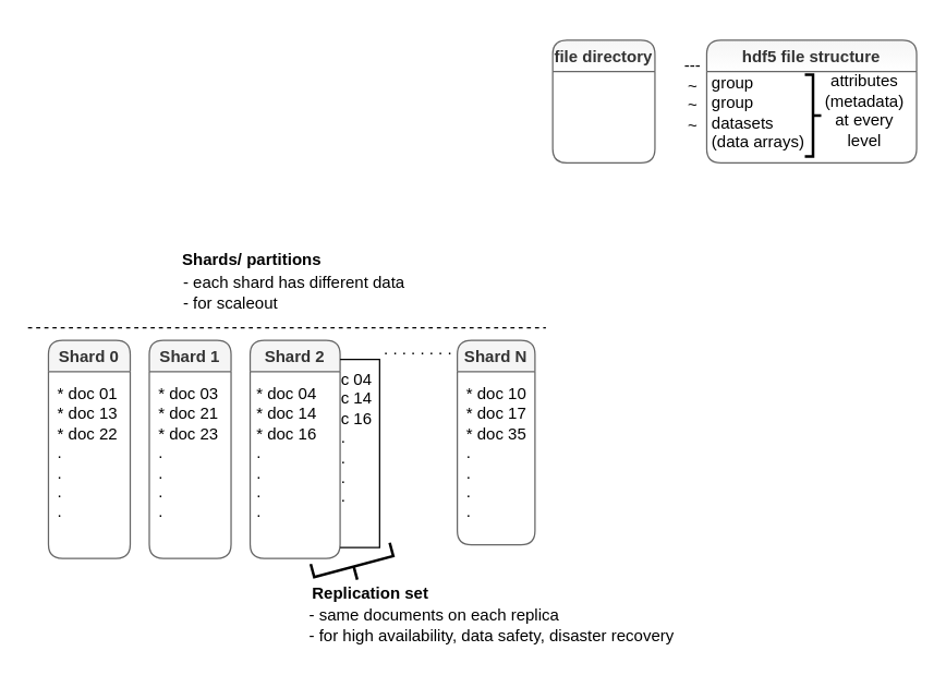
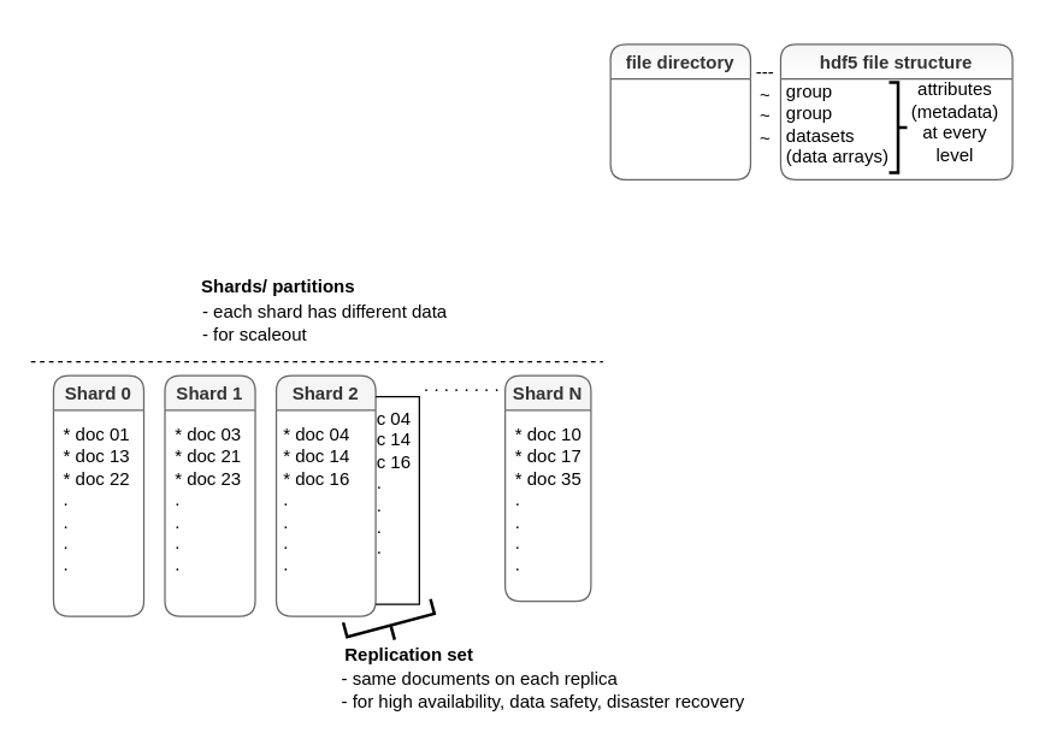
  <mxCell id="0" />
  <mxCell id="1" parent="0" />
  <mxCell id="2" value="&lt;div align=&quot;left&quot;&gt;c 04&lt;br&gt;&lt;/div&gt;&lt;div align=&quot;left&quot;&gt;c 14&lt;/div&gt;&lt;div align=&quot;left&quot;&gt;c 16&lt;br&gt;&lt;/div&gt;&lt;div align=&quot;left&quot;&gt;.&lt;/div&gt;&lt;div align=&quot;left&quot;&gt;.&lt;/div&gt;&lt;div align=&quot;left&quot;&gt;.&lt;/div&gt;&lt;div align=&quot;left&quot;&gt;.&lt;/div&gt;&lt;div align=&quot;left&quot;&gt;&lt;br&gt;&lt;/div&gt;" style="text;html=1;align=left;verticalAlign=middle;resizable=0;points=[];autosize=1;" vertex="1" parent="1"><mxGeometry x="248" y="268" width="40" height="120" as="geometry" /></mxCell>
  <mxCell id="3" value="&lt;div align=&quot;center&quot;&gt;&lt;br&gt;&lt;/div&gt;&lt;div align=&quot;center&quot;&gt;---&lt;br&gt;&lt;/div&gt;&lt;div align=&quot;center&quot;&gt;~&lt;/div&gt;&lt;div align=&quot;center&quot;&gt;~&lt;/div&gt;&lt;div align=&quot;center&quot;&gt;~&lt;/div&gt;" style="text;whiteSpace=wrap;html=1;align=center;" vertex="1" parent="1"><mxGeometry x="498" y="20" width="20" height="100" as="geometry" /></mxCell>
- <mxCell id="4" value="file directory" style="swimlane;rounded=1;fillColor=#f5f5f5;strokeColor=#666666;fontColor=#333333;gradientColor=#ffffff;swimlaneFillColor=none;" vertex="1" parent="1"><mxGeometry x="405" y="29" width="75" height="90" as="geometry" /></mxCell>
+ <mxCell id="4" value="file directory" style="swimlane;rounded=1;fillColor=#f5f5f5;strokeColor=#666666;fontColor=#333333;gradientColor=#ffffff;swimlaneFillColor=none;" vertex="1" parent="1"><mxGeometry x="405" y="29" width="93" height="90" as="geometry" /></mxCell>
  <mxCell id="5" value="hdf5 file structure" style="swimlane;rounded=1;fillColor=#f5f5f5;strokeColor=#666666;fontColor=#333333;gradientColor=#ffffff;" vertex="1" parent="1"><mxGeometry x="518" y="29" width="154" height="90" as="geometry" /></mxCell>
  <mxCell id="6" value="&lt;div&gt;group&lt;/div&gt;&lt;div&gt;group&lt;/div&gt;&lt;div&gt;datasets &lt;br&gt;&lt;/div&gt;&lt;div&gt;(data arrays)&lt;/div&gt;" style="text;whiteSpace=wrap;html=1;" vertex="1" parent="5"><mxGeometry x="2" y="18" width="88" height="76" as="geometry" /></mxCell>
  <mxCell id="7" value="&lt;div align=&quot;center&quot;&gt;&lt;br&gt;&lt;/div&gt;&lt;div align=&quot;center&quot;&gt;attributes (metadata) &lt;br&gt;&lt;/div&gt;&lt;div align=&quot;center&quot;&gt;at every&lt;/div&gt;&lt;div align=&quot;center&quot;&gt;level&lt;/div&gt;" style="text;whiteSpace=wrap;html=1;align=center;" vertex="1" parent="5"><mxGeometry x="86" y="1.75" width="60" height="75" as="geometry" /></mxCell>
  <mxCell id="8" value="" style="strokeWidth=2;html=1;shape=mxgraph.flowchart.annotation_2;align=left;labelPosition=right;pointerEvents=1;rotation=-180;" vertex="1" parent="5"><mxGeometry x="72" y="25.25" width="12" height="60" as="geometry" /></mxCell>
  <mxCell id="9" value="Shard 0" style="swimlane;rounded=1;fillColor=#f5f5f5;strokeColor=#666666;fontColor=#333333;" vertex="1" parent="1"><mxGeometry x="35" y="249" width="60" height="160" as="geometry"><mxRectangle x="90" y="500" width="80" height="23" as="alternateBounds" /></mxGeometry></mxCell>
  <mxCell id="10" value="&lt;div align=&quot;left&quot;&gt;* doc 01&lt;/div&gt;&lt;div align=&quot;left&quot;&gt;* doc 13&lt;/div&gt;&lt;div align=&quot;left&quot;&gt;* doc 22&lt;/div&gt;&lt;div align=&quot;left&quot;&gt;.&lt;/div&gt;&lt;div align=&quot;left&quot;&gt;.&lt;/div&gt;&lt;div align=&quot;left&quot;&gt;.&lt;/div&gt;&lt;div align=&quot;left&quot;&gt;.&lt;/div&gt;&lt;div align=&quot;left&quot;&gt;&lt;br&gt;&lt;/div&gt;" style="text;html=1;align=left;verticalAlign=middle;resizable=0;points=[];autosize=1;" vertex="1" parent="9"><mxGeometry x="5" y="30" width="60" height="120" as="geometry" /></mxCell>
  <mxCell id="11" value="Shard 1" style="swimlane;rounded=1;fillColor=#f5f5f5;strokeColor=#666666;fontColor=#333333;" vertex="1" parent="1"><mxGeometry x="109" y="249" width="60" height="160" as="geometry" /></mxCell>
  <mxCell id="12" value="&lt;div align=&quot;left&quot;&gt;* doc 03&lt;br&gt;&lt;/div&gt;&lt;div align=&quot;left&quot;&gt;* doc 21&lt;/div&gt;&lt;div align=&quot;left&quot;&gt;* doc 23&lt;/div&gt;&lt;div align=&quot;left&quot;&gt;.&lt;/div&gt;&lt;div align=&quot;left&quot;&gt;.&lt;/div&gt;&lt;div align=&quot;left&quot;&gt;.&lt;/div&gt;&lt;div align=&quot;left&quot;&gt;.&lt;/div&gt;&lt;div align=&quot;left&quot;&gt;&lt;br&gt;&lt;/div&gt;" style="text;html=1;align=left;verticalAlign=middle;resizable=0;points=[];autosize=1;" vertex="1" parent="11"><mxGeometry x="5" y="30" width="60" height="120" as="geometry" /></mxCell>
  <mxCell id="13" value="Shard N" style="swimlane;rounded=1;fillColor=#f5f5f5;strokeColor=#666666;fontColor=#333333;" vertex="1" parent="1"><mxGeometry x="335" y="249" width="57" height="150" as="geometry" /></mxCell>
  <mxCell id="14" value="&lt;div align=&quot;left&quot;&gt;* doc 10&lt;/div&gt;&lt;div align=&quot;left&quot;&gt;* doc 17&lt;/div&gt;&lt;div align=&quot;left&quot;&gt;* doc 35&lt;br&gt;&lt;/div&gt;&lt;div align=&quot;left&quot;&gt;.&lt;/div&gt;&lt;div align=&quot;left&quot;&gt;.&lt;/div&gt;&lt;div align=&quot;left&quot;&gt;.&lt;/div&gt;&lt;div align=&quot;left&quot;&gt;.&lt;/div&gt;&lt;div align=&quot;left&quot;&gt;&lt;br&gt;&lt;/div&gt;" style="text;html=1;align=left;verticalAlign=middle;resizable=0;points=[];autosize=1;" vertex="1" parent="13"><mxGeometry x="5" y="30" width="60" height="120" as="geometry" /></mxCell>
  <mxCell id="15" value="Shard 2" style="swimlane;rounded=1;fontStyle=1;fillColor=#f5f5f5;strokeColor=#666666;fontColor=#333333;" vertex="1" parent="1"><mxGeometry x="183" y="249" width="66" height="160" as="geometry" /></mxCell>
  <mxCell id="16" value="&lt;div align=&quot;left&quot;&gt;* doc 04&lt;br&gt;&lt;/div&gt;&lt;div align=&quot;left&quot;&gt;* doc 14&lt;/div&gt;&lt;div align=&quot;left&quot;&gt;* doc 16&lt;br&gt;&lt;/div&gt;&lt;div align=&quot;left&quot;&gt;.&lt;/div&gt;&lt;div align=&quot;left&quot;&gt;.&lt;/div&gt;&lt;div align=&quot;left&quot;&gt;.&lt;/div&gt;&lt;div align=&quot;left&quot;&gt;.&lt;/div&gt;&lt;div align=&quot;left&quot;&gt;&lt;br&gt;&lt;/div&gt;" style="text;html=1;align=left;verticalAlign=middle;resizable=0;points=[];autosize=1;" vertex="1" parent="15"><mxGeometry x="2.5" y="30" width="60" height="120" as="geometry" /></mxCell>
  <mxCell id="17" value="" style="strokeWidth=1;html=1;shape=mxgraph.flowchart.annotation_1;align=left;pointerEvents=1;rounded=1;fillColor=#FFFFFF;gradientColor=#ffffff;rotation=-180;" vertex="1" parent="1"><mxGeometry x="249" y="263" width="29" height="138" as="geometry" /></mxCell>
  <mxCell id="18" value="" style="strokeWidth=2;html=1;shape=mxgraph.flowchart.annotation_2;align=left;labelPosition=right;pointerEvents=1;rounded=1;fillColor=#FFFFFF;gradientColor=#ffffff;rotation=-105;" vertex="1" parent="1"><mxGeometry x="249" y="385" width="20" height="60" as="geometry" /></mxCell>
  <mxCell id="19" value="&lt;div&gt;&lt;b&gt;Replication set&lt;/b&gt;&lt;/div&gt;" style="text;html=1;align=center;verticalAlign=middle;resizable=0;points=[];autosize=1;" vertex="1" parent="1"><mxGeometry x="221" y="425" width="100" height="20" as="geometry" /></mxCell>
  <mxCell id="20" value=". . . . . . . ." style="text;html=1;align=center;verticalAlign=middle;resizable=0;points=[];autosize=1;" vertex="1" parent="1"><mxGeometry x="271" y="246" width="70" height="20" as="geometry" /></mxCell>
  <mxCell id="21" value="" style="endArrow=none;dashed=1;html=1;" edge="1" parent="1"><mxGeometry width="50" height="50" relative="1" as="geometry"><mxPoint x="20" y="240" as="sourcePoint" /><mxPoint x="400" y="240" as="targetPoint" /></mxGeometry></mxCell>
  <mxCell id="22" value="&lt;div align=&quot;left&quot;&gt;- each shard has different data&lt;/div&gt;&lt;div align=&quot;left&quot;&gt;- for scaleout&lt;br&gt;&lt;/div&gt;" style="text;html=1;align=center;verticalAlign=middle;resizable=0;points=[];autosize=1;" vertex="1" parent="1"><mxGeometry x="125" y="199" width="180" height="30" as="geometry" /></mxCell>
  <mxCell id="23" value="&lt;div align=&quot;left&quot;&gt;- same documents on each replica&lt;/div&gt;&lt;div align=&quot;left&quot;&gt;- for high availability, data safety, disaster recovery&lt;br&gt;&lt;/div&gt;" style="text;html=1;align=center;verticalAlign=middle;resizable=0;points=[];autosize=1;" vertex="1" parent="1"><mxGeometry x="220" y="443" width="280" height="30" as="geometry" /></mxCell>
  <mxCell id="24" value="&lt;div&gt;Shards/ partitions&lt;/div&gt;" style="text;html=1;align=center;verticalAlign=middle;resizable=0;points=[];autosize=1;fontStyle=1" vertex="1" parent="1"><mxGeometry x="124" y="180" width="120" height="20" as="geometry" /></mxCell>
